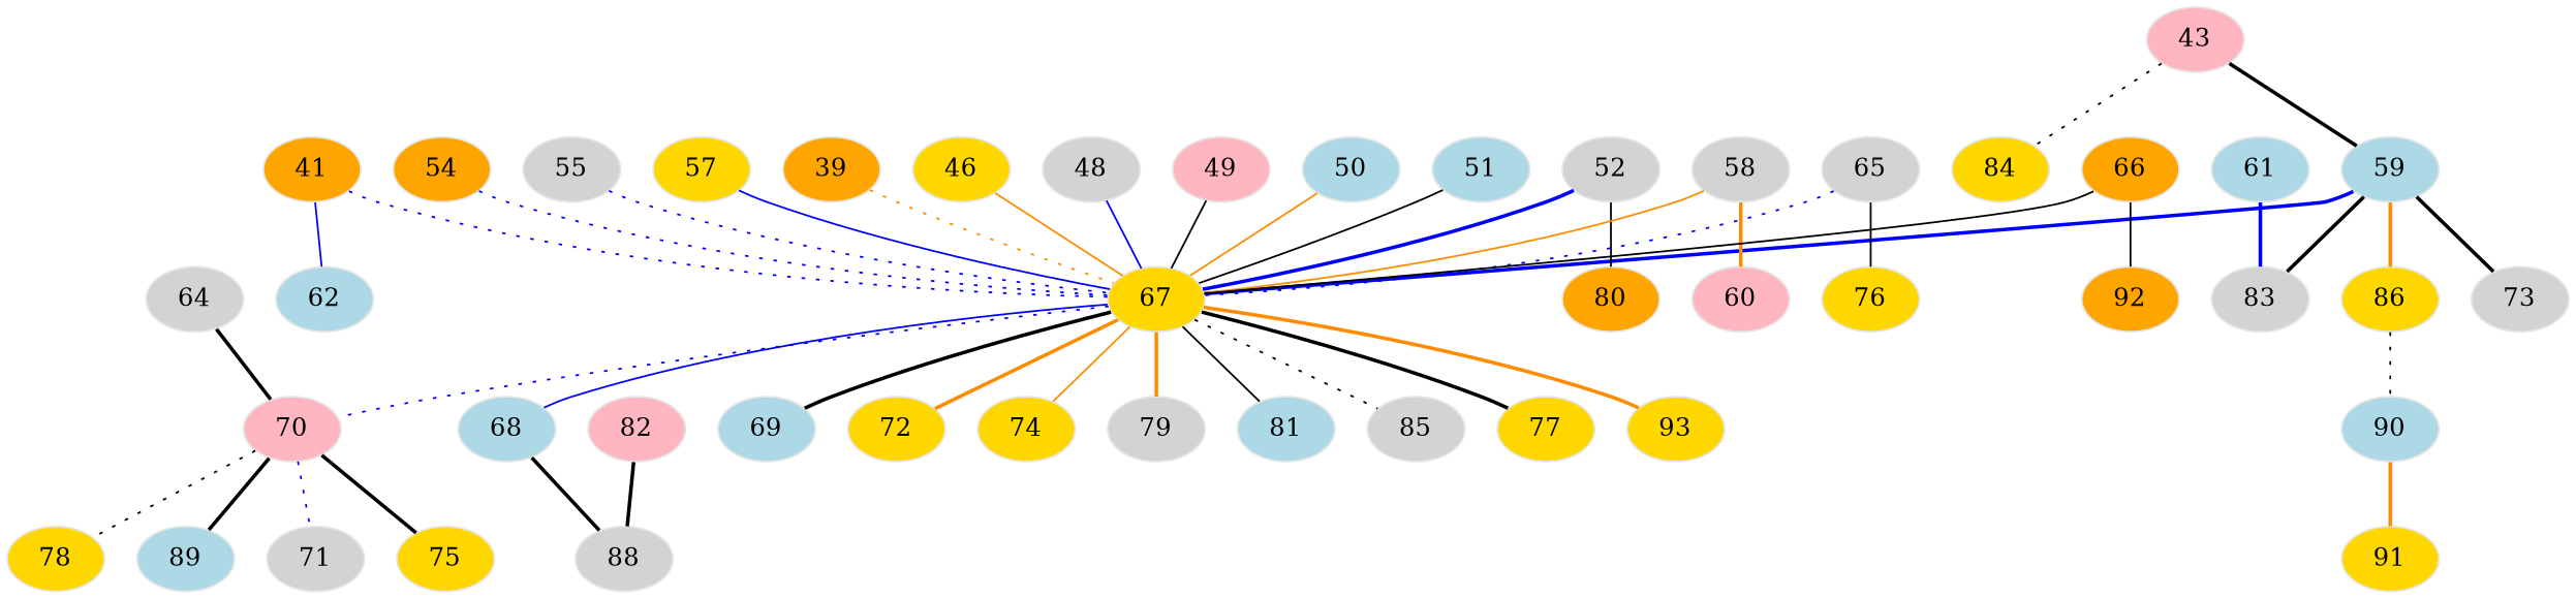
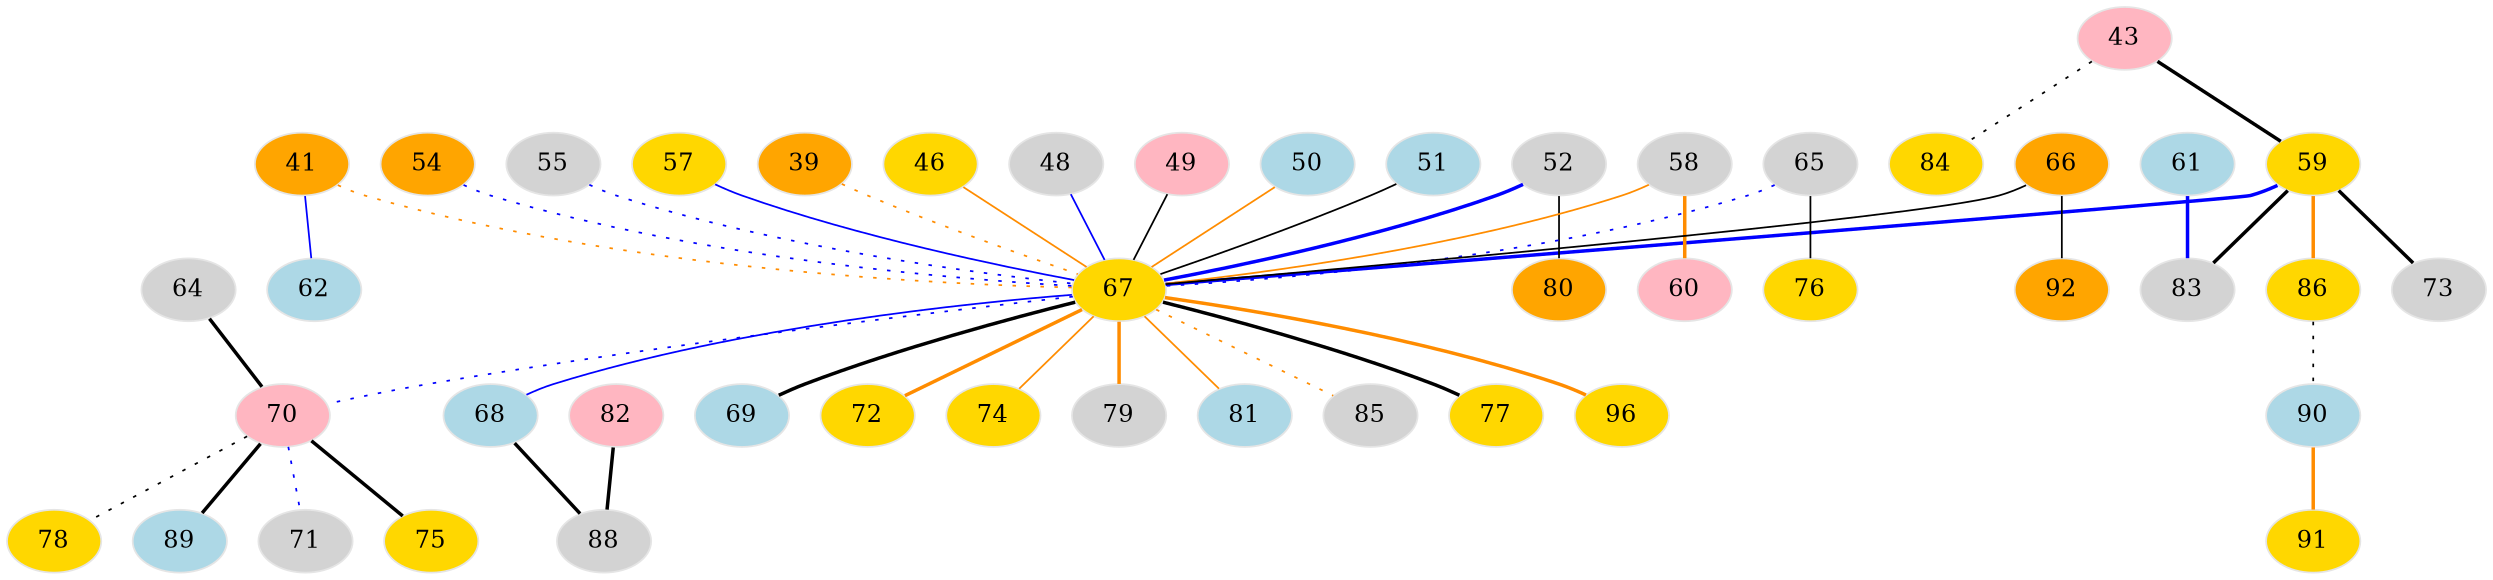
  graph {
    node [color=gray90 fillcolor=gold style=filled]
    edge [color=black style=bold]
    67 [super="+33+42+56+20+30+34+31+44+35"]
    70 [fillcolor=lightpink super="+63"]
    68 [fillcolor=lightblue]
    69 [fillcolor=lightblue]
    72
    74
    79 [fillcolor=lightgrey]
    81 [fillcolor=lightblue]
    85 [fillcolor=lightgrey]
    n10 [label=77]
-   93
+   93 [label=96]
    39 [fillcolor=orange]
    41 [fillcolor=orange]
    62 [fillcolor=lightblue]
-   59 [fillcolor=lightblue super="+27"]
+   59 [super="+27"]
    73 [fillcolor=lightgrey]
    83 [fillcolor=lightgrey super="+40"]
    86
    43 [fillcolor=lightpink]
    84
    46
    48 [fillcolor=lightgrey]
    49 [fillcolor=lightpink]
    50 [fillcolor=lightblue]
    51 [fillcolor=lightblue]
    52 [fillcolor=lightgrey]
    80 [fillcolor=orange]
    54 [fillcolor=orange]
    55 [fillcolor=lightgrey]
    57
    58 [fillcolor=lightgrey]
    60 [fillcolor=lightpink]
    90 [fillcolor=lightblue]
    61 [fillcolor=lightblue]
    71 [fillcolor=lightgrey]
    75
    78
    89 [fillcolor=lightblue]
    64 [fillcolor=lightgrey]
    65 [fillcolor=lightgrey super="+37"]
    76
    66 [fillcolor=orange super="+53"]
    92 [fillcolor=orange]
    88 [fillcolor=lightgrey super="+77"]
    82 [fillcolor=lightpink]
    91
    67 -- 70 [color=blue style=dotted]
    67 -- 68 [color=blue style=solid]
    67 -- 69
    67 -- 72 [color=darkorange]
    67 -- 74 [color=darkorange style=solid]
    67 -- 79 [color=darkorange]
-   67 -- 81 [style=solid]
-   67 -- 85 [style=dotted]
+   67 -- 81 [color=darkorange style=solid]
+   67 -- 85 [color=darkorange style=dotted]
    67 -- n10
    67 -- 93 [color=darkorange]
    70 -- 71 [color=blue style=dotted]
    70 -- 75
    70 -- 78 [style=dotted]
    70 -- 89
    68 -- 88
    39 -- 67 [color=darkorange style=dotted]
-   41 -- 67 [color=blue style=dotted]
+   41 -- 67 [color=darkorange style=dotted]
    41 -- 62 [color=blue style=solid]
    59 -- 67 [color=blue]
    59 -- 73
    59 -- 83
    59 -- 86 [color=darkorange]
    86 -- 90 [style=dotted]
    43 -- 59
    43 -- 84 [style=dotted]
    46 -- 67 [color=darkorange style=solid]
    48 -- 67 [color=blue style=solid]
    49 -- 67 [style=solid]
    50 -- 67 [color=darkorange style=solid]
    51 -- 67 [style=solid]
    52 -- 67 [color=blue]
    52 -- 80 [style=solid]
    54 -- 67 [color=blue style=dotted]
    55 -- 67 [color=blue style=dotted]
    57 -- 67 [color=blue style=solid]
    58 -- 67 [color=darkorange style=solid]
    58 -- 60 [color=darkorange]
    90 -- 91 [color=darkorange]
    61 -- 83 [color=blue]
    64 -- 70
    65 -- 67 [color=blue style=dotted]
    65 -- 76 [style=solid]
    66 -- 67 [style=solid]
    66 -- 92 [style=solid]
    82 -- 88
  }
